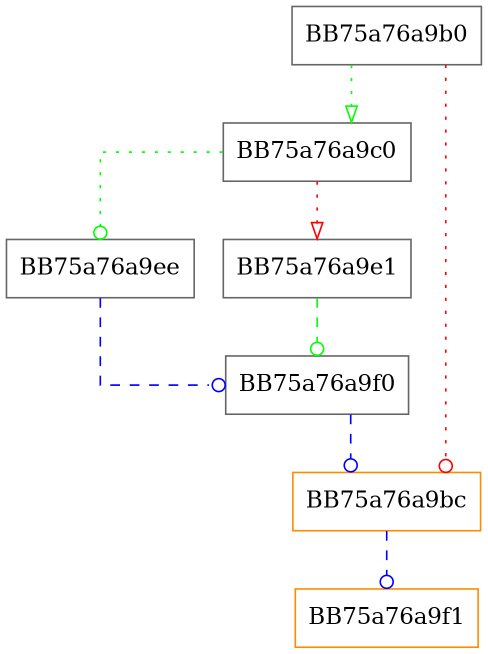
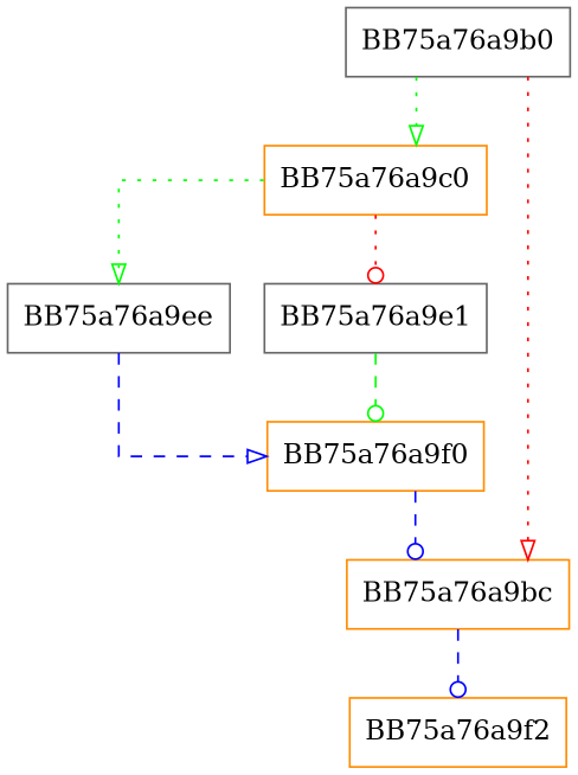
  digraph {
    splines=ortho
    node [color=gray40 shape=box]
    edge [arrowhead=odot color=green style=dotted]
    BB75a76a9b0
-   BB75a76a9c0
+   BB75a76a9c0 [color=darkorange]
    BB75a76a9bc [color=darkorange]
    BB75a76a9ee
    BB75a76a9e1
-   BB75a76a9f2 [color=darkorange label=BB75a76a9f1]
-   BB75a76a9f0
+   BB75a76a9f2 [color=darkorange]
+   BB75a76a9f0 [color=darkorange]
    BB75a76a9b0 -> BB75a76a9c0 [arrowhead=onormal]
-   BB75a76a9b0 -> BB75a76a9bc [color=red]
-   BB75a76a9c0 -> BB75a76a9ee
-   BB75a76a9c0 -> BB75a76a9e1 [arrowhead=onormal color=red]
+   BB75a76a9b0 -> BB75a76a9bc [arrowhead=onormal color=red]
+   BB75a76a9c0 -> BB75a76a9ee [arrowhead=onormal]
+   BB75a76a9c0 -> BB75a76a9e1 [color=red]
    BB75a76a9bc -> BB75a76a9f2 [color=blue style=dashed]
-   BB75a76a9ee -> BB75a76a9f0 [color=blue style=dashed]
+   BB75a76a9ee -> BB75a76a9f0 [arrowhead=onormal color=blue style=dashed]
    BB75a76a9e1 -> BB75a76a9f0 [style=dashed]
    BB75a76a9f0 -> BB75a76a9bc [color=blue style=dashed]
  }
